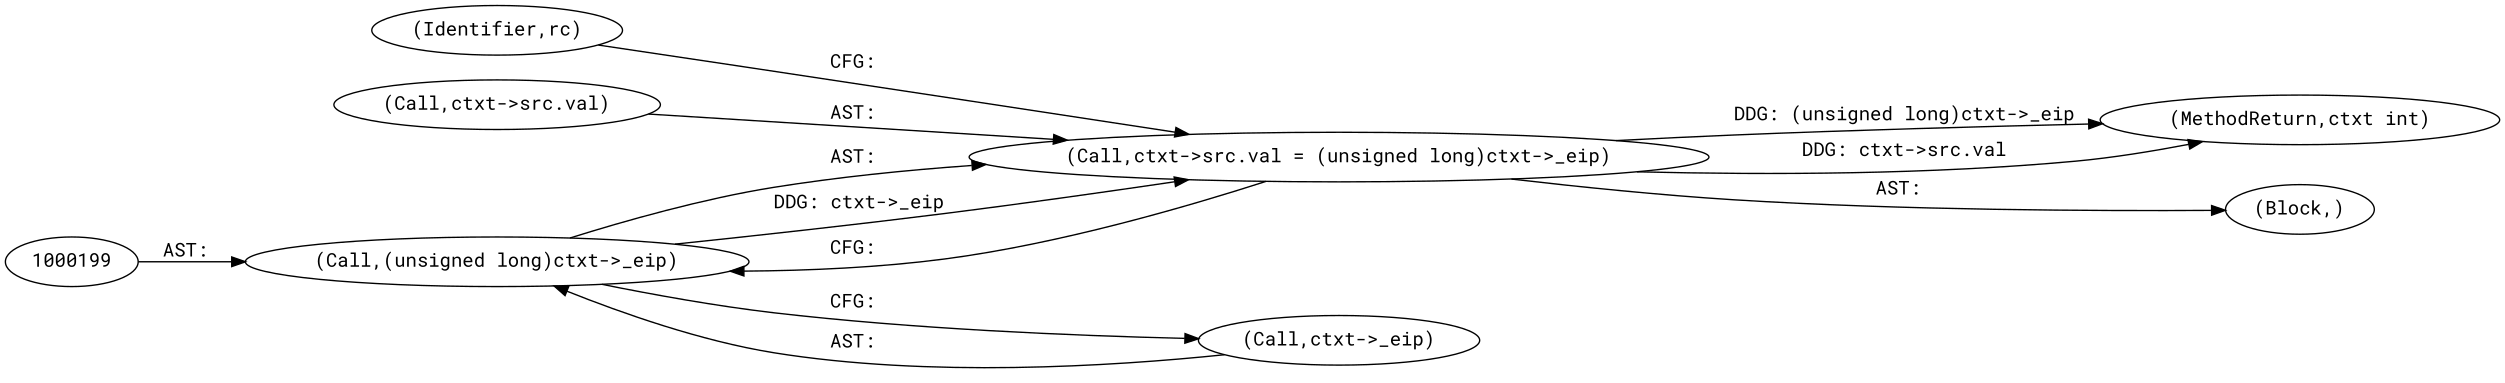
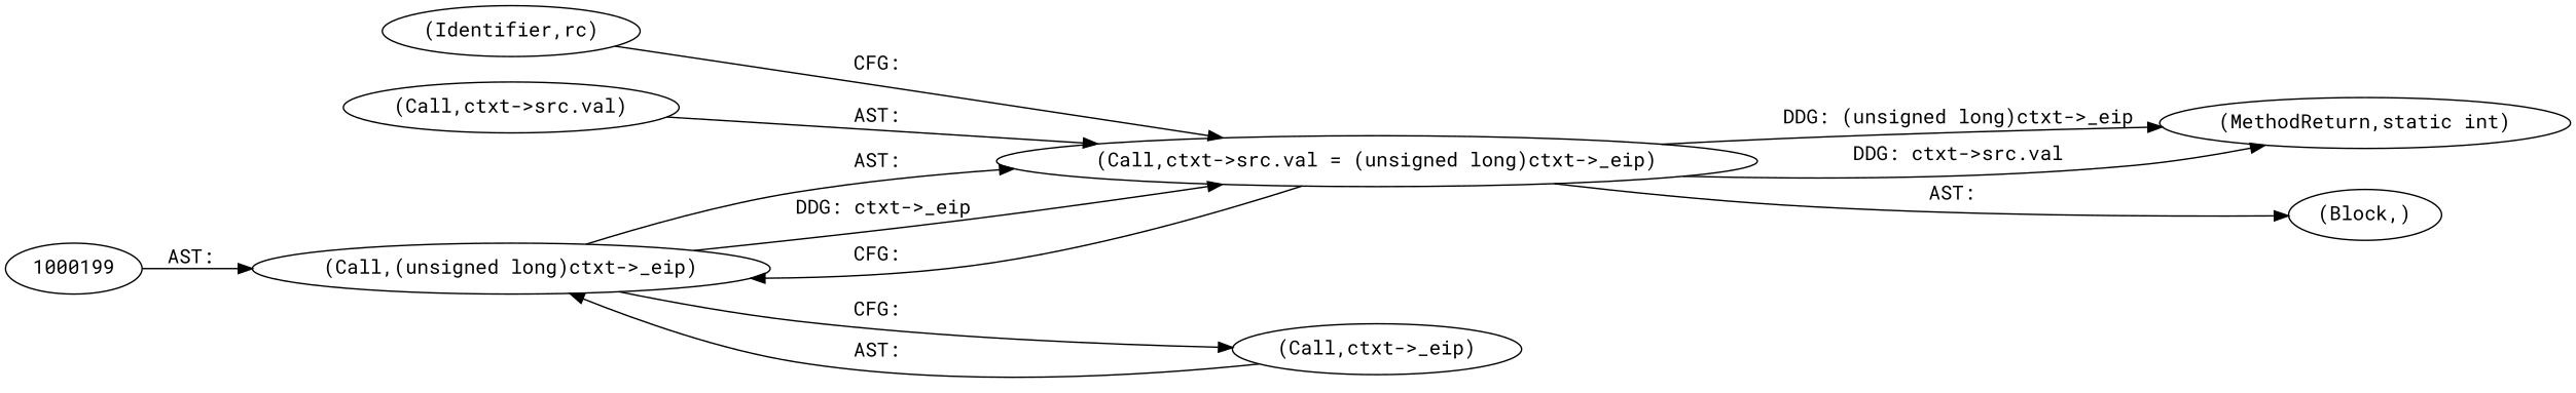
  digraph {
    fontname="Roboto Mono"
    rankdir=LR
    node [fontname="Roboto Mono"]
    edge [fontname="Roboto Mono"]
    n1 [label="(Call,(unsigned long)ctxt->_eip)"]
    n2 [label="(Call,ctxt->src.val = (unsigned long)ctxt->_eip)"]
    n3 [label="(Call,ctxt->_eip)"]
-   n4 [label="(MethodReturn,ctxt int)"]
+   n4 [label="(MethodReturn,static int)"]
    n5 [label="(Block,)"]
    n6 [label="(Identifier,rc)"]
    n7 [label="(Call,ctxt->src.val)"]
    n8 [label=1000199]
    n1 -> n2 [label="AST: "]
    n1 -> n2 [label="DDG: ctxt->_eip"]
    n1 -> n3 [label="CFG: "]
    n2 -> n1 [label="CFG: "]
    n2 -> n4 [label="DDG: (unsigned long)ctxt->_eip"]
    n2 -> n4 [label="DDG: ctxt->src.val"]
    n2 -> n5 [label="AST: "]
    n3 -> n1 [label="AST: "]
    n6 -> n2 [label="CFG: "]
    n7 -> n2 [label="AST: "]
    n8 -> n1 [label="AST: "]
  }
